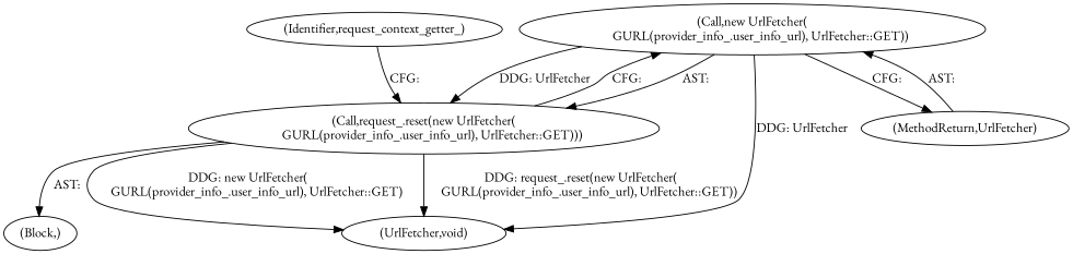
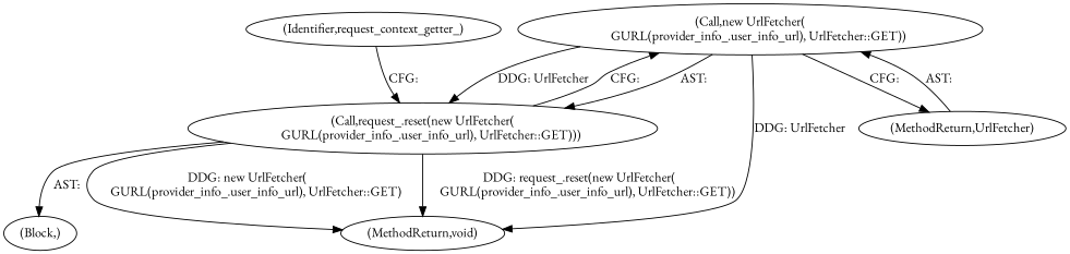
  digraph {
    fontname="EB Garamond"
    node [fontname="EB Garamond"]
    edge [fontname="EB Garamond"]
    n1 [label="(Call,new UrlFetcher(\n      GURL(provider_info_.user_info_url), UrlFetcher::GET))"]
    n2 [label="(Call,request_.reset(new UrlFetcher(\n      GURL(provider_info_.user_info_url), UrlFetcher::GET)))"]
-   n3 [label="(UrlFetcher,void)"]
+   n3 [label="(MethodReturn,void)"]
    n4 [label="(MethodReturn,UrlFetcher)"]
    n5 [label="(Block,)"]
    n6 [label="(Identifier,request_context_getter_)"]
    n1 -> n2 [label="AST: "]
    n1 -> n2 [label="DDG: UrlFetcher"]
    n1 -> n3 [label="DDG: UrlFetcher"]
    n1 -> n4 [label="CFG: "]
    n2 -> n1 [label="CFG: "]
    n2 -> n3 [label="DDG: new UrlFetcher(\n      GURL(provider_info_.user_info_url), UrlFetcher::GET)"]
    n2 -> n3 [label="DDG: request_.reset(new UrlFetcher(\n      GURL(provider_info_.user_info_url), UrlFetcher::GET))"]
    n2 -> n5 [label="AST: "]
    n4 -> n1 [label="AST: "]
    n6 -> n2 [label="CFG: "]
  }
